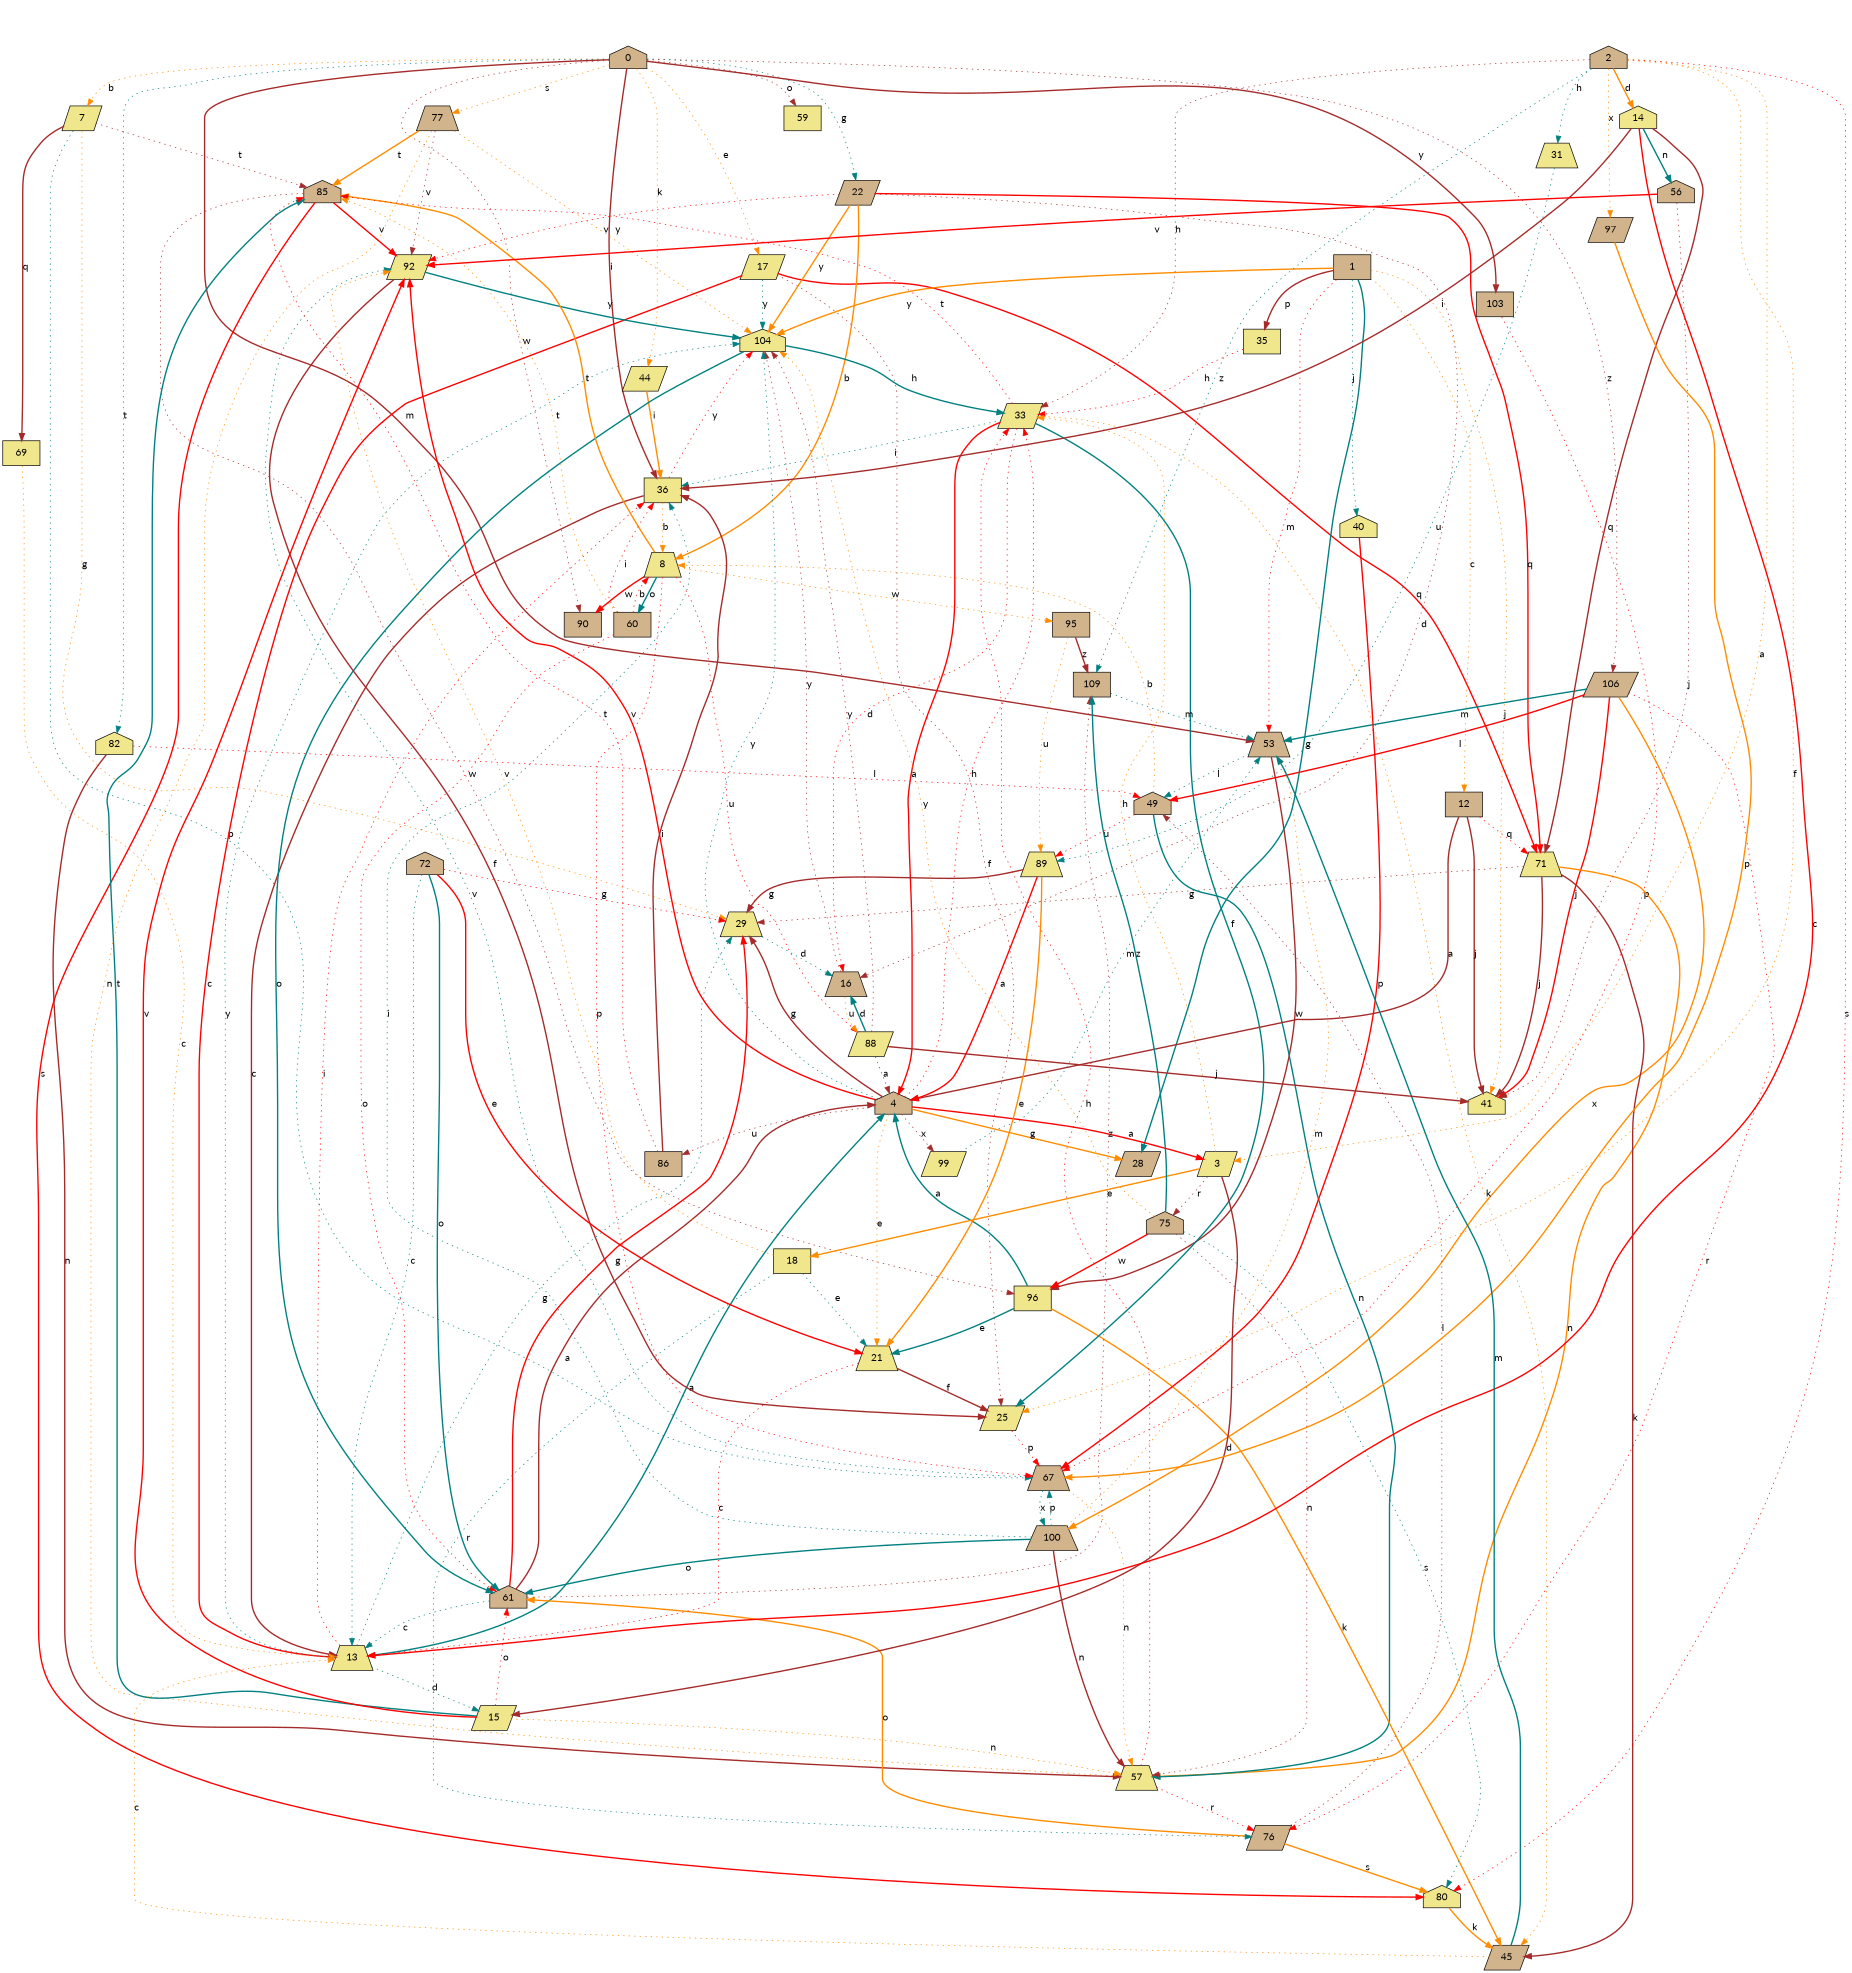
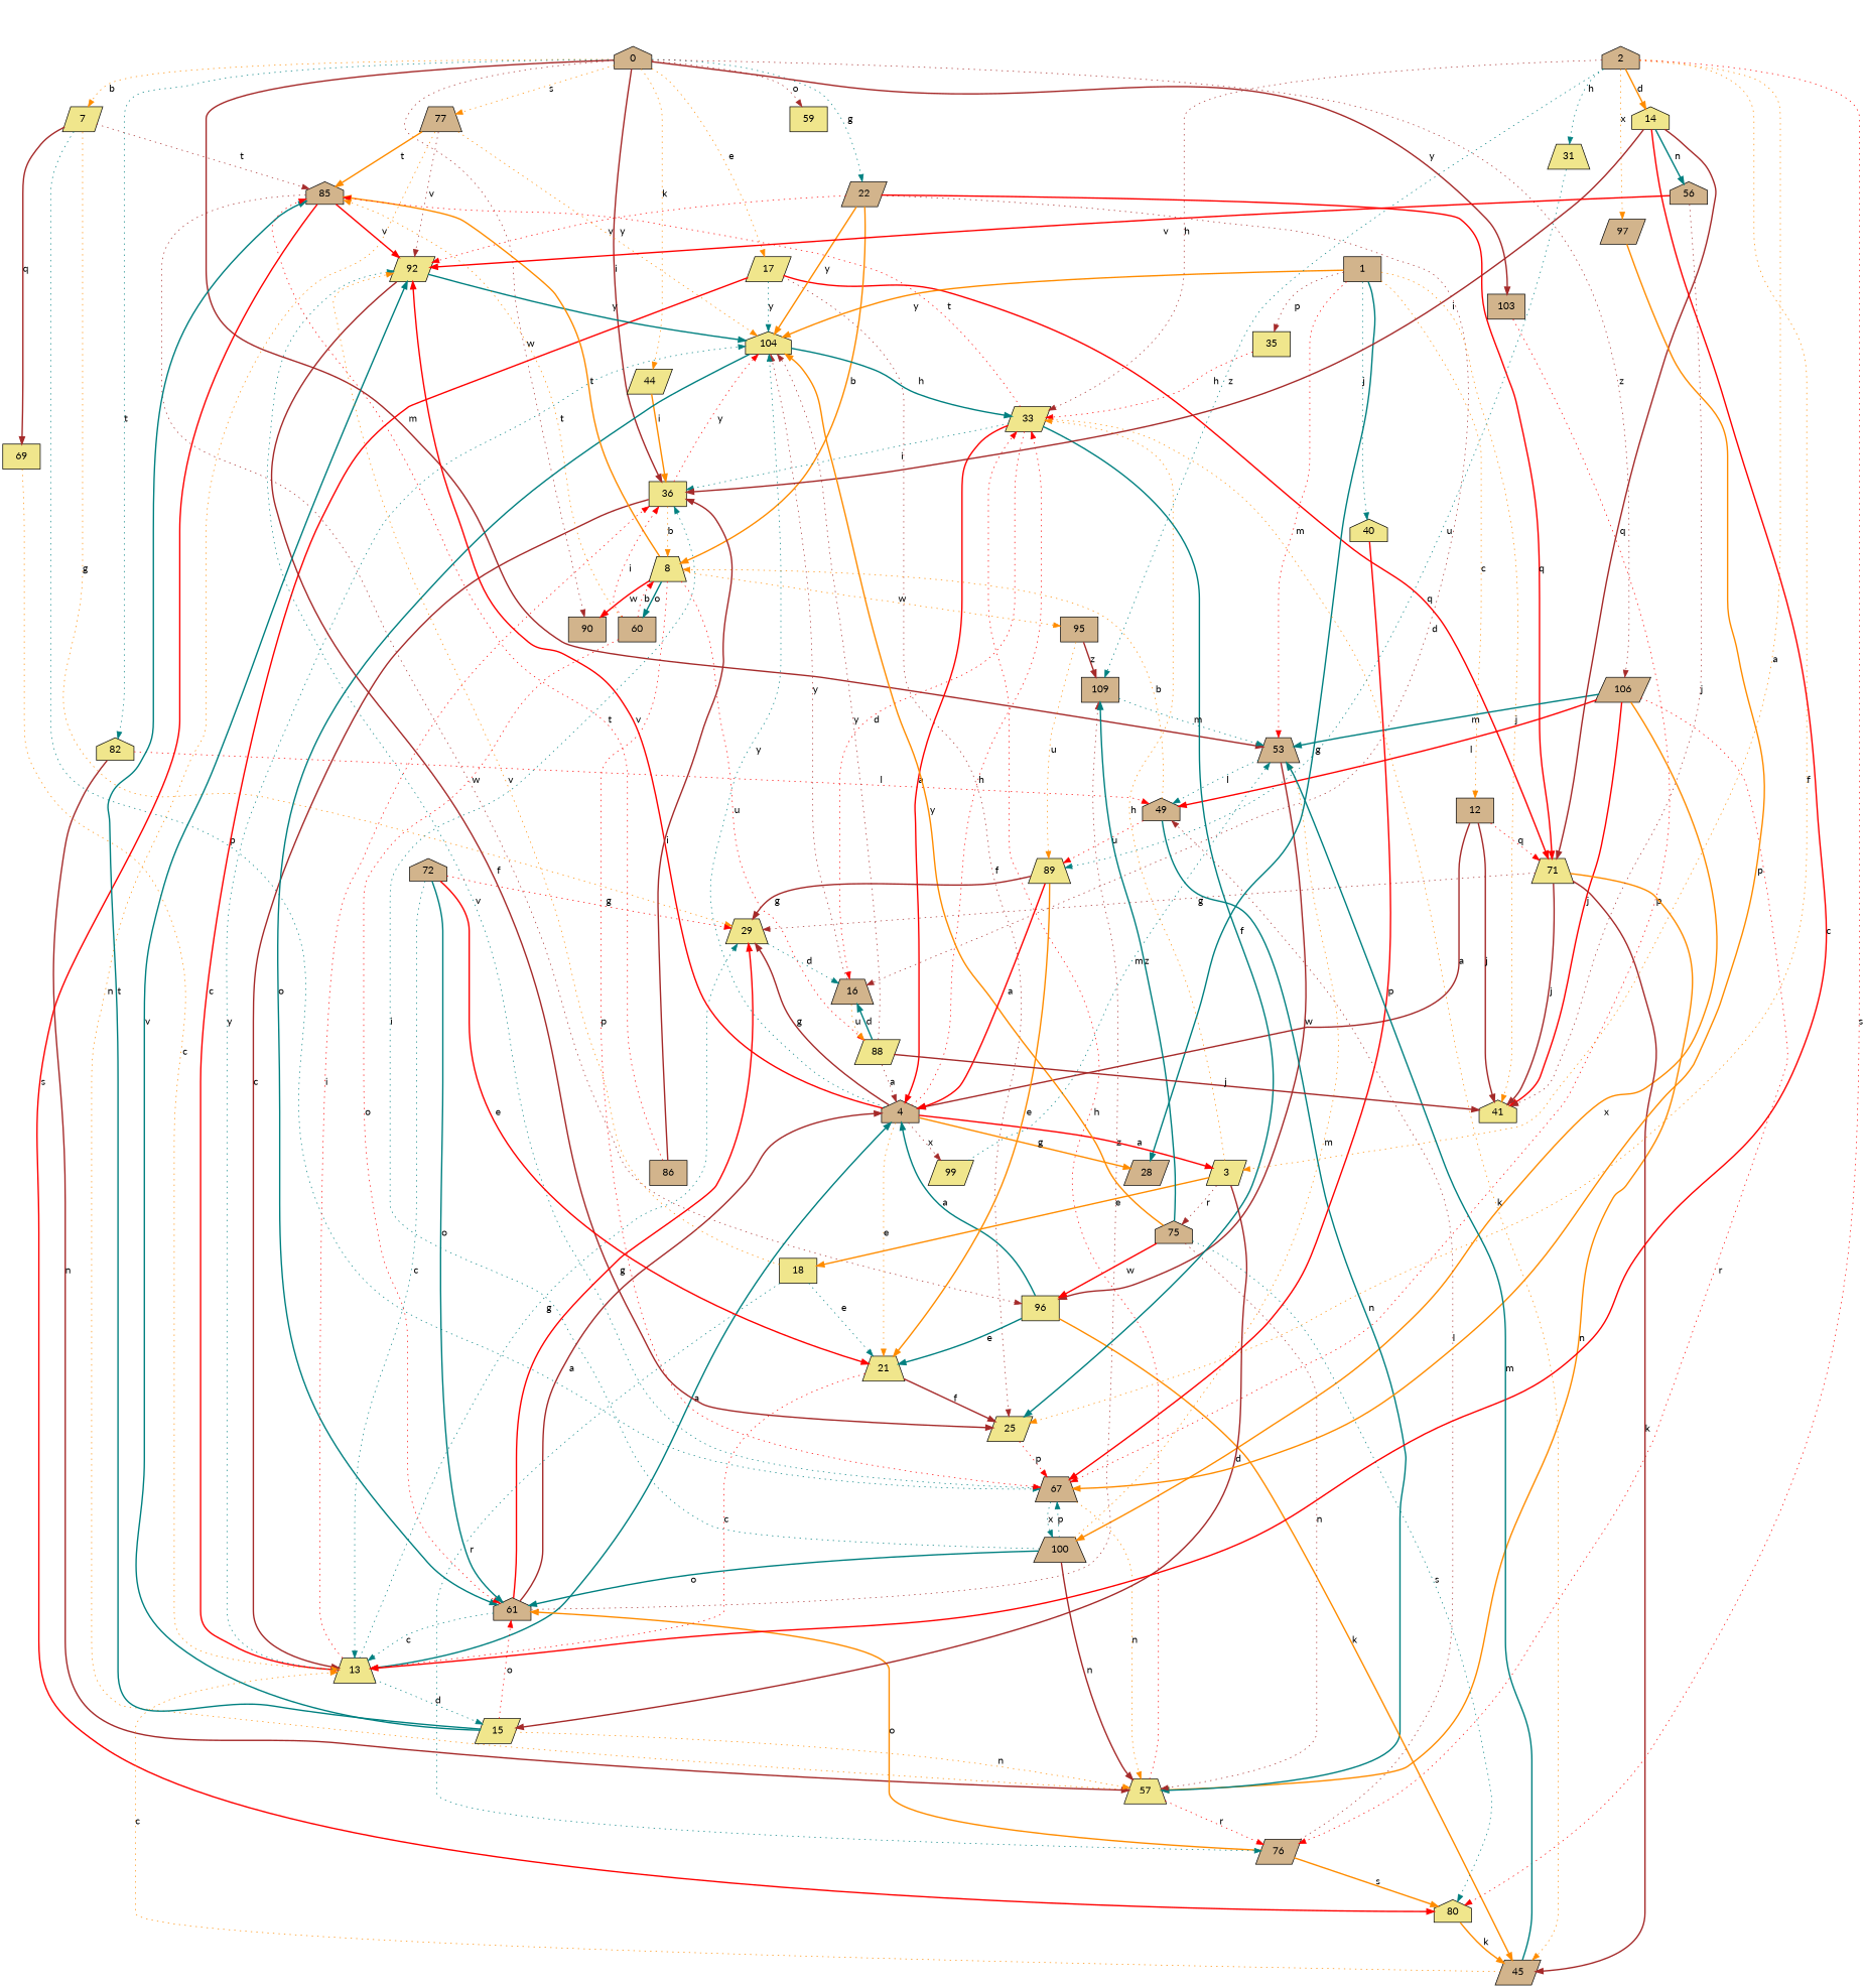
  strict digraph {
    fontname=Lato
    node [fillcolor=khaki fontname=Lato shape=parallelogram style=filled]
    edge [color=darkorange fontname=Lato style=dotted]
    0 [fillcolor=tan shape=house]
    7
    17
    n4 [fillcolor=tan label=22]
    36 [shape=box]
    44
    53 [fillcolor=tan shape=trapezium]
    59 [shape=box]
    77 [fillcolor=tan shape=trapezium]
    82 [shape=house]
    n11 [fillcolor=tan label=90 shape=box]
    103 [fillcolor=tan shape=box]
    106 [fillcolor=tan]
    85 [fillcolor=tan shape=house]
    29 [shape=trapezium]
    67 [fillcolor=tan shape=trapezium]
    69 [shape=box]
    104 [shape=house]
    25
    71 [shape=trapezium]
    13 [shape=trapezium]
    92
    8 [shape=trapezium]
    16 [fillcolor=tan shape=trapezium]
    49 [fillcolor=tan shape=house]
    96 [shape=box]
    57 [shape=trapezium]
    41 [shape=house]
    76 [fillcolor=tan]
    100 [fillcolor=tan shape=trapezium]
    1 [fillcolor=tan shape=box]
    12 [fillcolor=tan shape=box]
    28 [fillcolor=tan]
    40 [shape=house]
    n35 [label=35 shape=box]
    4 [fillcolor=tan shape=house]
    33
    61 [fillcolor=tan shape=house]
    2 [fillcolor=tan shape=house]
    3
    14 [shape=house]
    31 [shape=trapezium]
    80 [shape=house]
    97 [fillcolor=tan]
    109 [fillcolor=tan shape=box]
    15
    18 [shape=box]
    75 [fillcolor=tan shape=house]
    56 [fillcolor=tan shape=house]
    89 [shape=trapezium]
    45 [fillcolor=tan]
    21 [shape=trapezium]
    86 [fillcolor=tan shape=box]
    99
    60 [fillcolor=tan shape=box]
    88
    95 [fillcolor=tan shape=box]
    72 [fillcolor=tan shape=house]
    0 -> 7 [label=b]
    0 -> 17 [label=e]
    0 -> n4 [color=teal label=g]
    0 -> 36 [color=brown label=i style=bold]
    0 -> 44 [label=k]
    0 -> 53 [color=brown label=m style=bold]
    0 -> 59 [color=brown label=o]
    0 -> 77 [label=s]
    0 -> 82 [color=teal label=t]
    0 -> n11 [color=brown label=w]
    0 -> 103 [color=brown label=y style=bold]
    0 -> 106 [color=brown label=z]
    7 -> 85 [color=brown label=t]
    7 -> 29 [label=g]
    7 -> 67 [color=teal label=p]
    7 -> 69 [color=brown label=q style=bold]
    17 -> 104 [color=teal label=y]
    17 -> 25 [color=brown label=f]
    17 -> 71 [color=red label=q style=bold]
    17 -> 13 [color=red label=c style=bold]
    n4 -> 104 [label=y style=bold]
    n4 -> 71 [color=red label=q style=bold]
    n4 -> 92 [color=red label=v]
    n4 -> 8 [label=b style=bold]
    n4 -> 16 [color=brown label=d]
    36 -> 104 [color=red label=y]
    36 -> 13 [color=brown label=c style=bold]
    36 -> 8 [label=b]
    44 -> 36 [label=i style=bold]
    53 -> 49 [color=teal label=l]
    53 -> 96 [color=brown label=w style=bold]
    77 -> 85 [label=t style=bold]
    77 -> 104 [label=y]
    77 -> 92 [color=brown label=v]
    77 -> 57 [label=n]
    82 -> 49 [color=red label=l]
    82 -> 57 [color=brown label=n style=bold]
    103 -> 67 [color=red label=p]
    106 -> 53 [color=teal label=m style=bold]
    106 -> 49 [color=red label=l style=bold]
    106 -> 41 [color=red label=j style=bold]
    106 -> 76 [color=red label=r]
    106 -> 100 [label=x style=bold]
    85 -> 92 [color=red label=v style=bold]
    85 -> 96 [color=brown label=w]
    85 -> 80 [color=red label=s style=bold]
    29 -> 16 [color=teal label=d]
    67 -> 92 [color=teal label=v]
    67 -> 57 [label=n]
    67 -> 100 [color=teal label=x]
    69 -> 13 [label=c]
    104 -> 33 [color=teal label=h style=bold]
    104 -> 61 [color=teal label=o style=bold]
    25 -> 67 [color=red label=p]
    71 -> 29 [color=brown label=g]
    71 -> 57 [label=n style=bold]
    71 -> 41 [color=brown label=j style=bold]
    71 -> 45 [color=brown label=k style=bold]
    13 -> 36 [color=red label=i]
    13 -> 29 [color=teal label=g]
    13 -> 104 [color=teal label=y]
    13 -> 4 [color=teal label=a style=bold]
    13 -> 15 [color=teal label=d]
    92 -> 104 [color=teal label=y style=bold]
    92 -> 25 [color=brown label=f style=bold]
    8 -> n11 [color=red label=w style=bold]
    8 -> 85 [label=t style=bold]
    8 -> 67 [color=red label=p]
    8 -> 60 [color=teal label=o style=bold]
    8 -> 88 [color=red label=u]
    8 -> 95 [label=w]
    16 -> 104 [color=brown label=y]
    16 -> 88 [label=u]
    49 -> 8 [label=b]
    49 -> 57 [color=teal label=n style=bold]
    49 -> 89 [color=red label=u]
    96 -> 4 [color=teal label=a style=bold]
    96 -> 45 [label=k style=bold]
    96 -> 21 [color=teal label=e style=bold]
    57 -> 76 [color=red label=r]
    57 -> 33 [color=red label=h]
    76 -> 49 [color=brown label=l]
    76 -> 61 [label=o style=bold]
    76 -> 80 [label=s style=bold]
    100 -> 36 [color=teal label=i]
    100 -> 53 [label=m]
    100 -> 67 [color=teal label=p]
    100 -> 57 [color=brown label=n style=bold]
    100 -> 61 [color=teal label=o style=bold]
    1 -> 53 [color=red label=m]
    1 -> 104 [label=y style=bold]
    1 -> 41 [label=j]
    1 -> 12 [label=c]
    1 -> 28 [color=teal label=g style=bold]
    1 -> 40 [color=teal label=j]
-   1 -> n35 [color=brown label=p style=bold]
+   1 -> n35 [color=brown label=p]
    12 -> 71 [color=red label=q]
    12 -> 41 [color=brown label=j style=bold]
    12 -> 4 [color=brown label=a style=bold]
    40 -> 67 [color=red label=p style=bold]
    n35 -> 33 [color=red label=h]
    4 -> 29 [color=brown label=g style=bold]
    4 -> 104 [color=teal label=y]
    4 -> 92 [color=red label=v style=bold]
    4 -> 28 [label=g style=bold]
    4 -> 33 [color=red label=h]
    4 -> 3 [color=red label=a style=bold]
    4 -> 21 [label=e]
-   4 -> 86 [color=brown label=u]
    4 -> 99 [color=brown label=x]
    33 -> 36 [color=teal label=i]
    33 -> 85 [color=red label=t]
    33 -> 25 [color=teal label=f style=bold]
    33 -> 16 [color=red label=d]
    33 -> 4 [color=red label=a style=bold]
    33 -> 45 [label=k]
    61 -> 29 [color=red label=g style=bold]
    61 -> 13 [color=teal label=c]
    61 -> 4 [color=brown label=a style=bold]
    61 -> 109 [color=brown label=z]
    2 -> 25 [label=f]
    2 -> 33 [color=brown label=h]
    2 -> 3 [label=a]
    2 -> 14 [label=d style=bold]
    2 -> 31 [color=teal label=h]
    2 -> 80 [color=red label=s]
    2 -> 97 [label=x]
    2 -> 109 [color=teal label=z]
    3 -> 33 [label=h]
    3 -> 15 [color=brown label=d style=bold]
    3 -> 18 [label=e style=bold]
    3 -> 75 [color=brown label=r]
    14 -> 36 [color=brown label=i style=bold]
    14 -> 71 [color=brown label=q style=bold]
    14 -> 13 [color=red label=c style=bold]
    14 -> 56 [color=teal label=n style=bold]
    31 -> 89 [color=teal label=u]
    80 -> 45 [label=k style=bold]
    97 -> 67 [label=p style=bold]
    109 -> 53 [color=teal label=m]
    15 -> 85 [color=teal label=t style=bold]
-   15 -> 92 [color=red label=v style=bold]
+   15 -> 92 [color=teal label=v style=bold]
    15 -> 57 [label=n]
    15 -> 61 [color=red label=o]
    18 -> 92 [label=v]
    18 -> 76 [color=teal label=r]
    18 -> 21 [color=teal label=e]
-   75 -> 104 [label=y]
+   75 -> 104 [label=y style=bold]
    75 -> 96 [color=red label=w style=bold]
    75 -> 57 [color=brown label=n]
    75 -> 80 [color=teal label=s]
    75 -> 109 [color=teal label=z style=bold]
    56 -> 92 [color=red label=v style=bold]
    56 -> 41 [color=brown label=j]
    89 -> 29 [color=brown label=g style=bold]
    89 -> 4 [color=red label=a style=bold]
    89 -> 21 [label=e style=bold]
    45 -> 53 [color=teal label=m style=bold]
    45 -> 13 [label=c]
    21 -> 25 [color=brown label=f style=bold]
    21 -> 13 [color=red label=c]
    86 -> 36 [color=brown label=i style=bold]
    86 -> 85 [color=red label=t]
    99 -> 53 [color=teal label=m]
    60 -> 36 [color=red label=i]
    60 -> 85 [label=t]
    60 -> 8 [color=red label=b]
    60 -> 61 [color=red label=o]
    88 -> 104 [color=brown label=y]
    88 -> 16 [color=teal label=d style=bold]
    88 -> 41 [color=brown label=j style=bold]
    88 -> 4 [color=brown label=a]
    95 -> 109 [color=brown label=z style=bold]
    95 -> 89 [label=u]
    72 -> 29 [color=red label=g]
    72 -> 13 [color=teal label=c]
    72 -> 61 [color=teal label=o style=bold]
    72 -> 21 [color=red label=e style=bold]
  }
